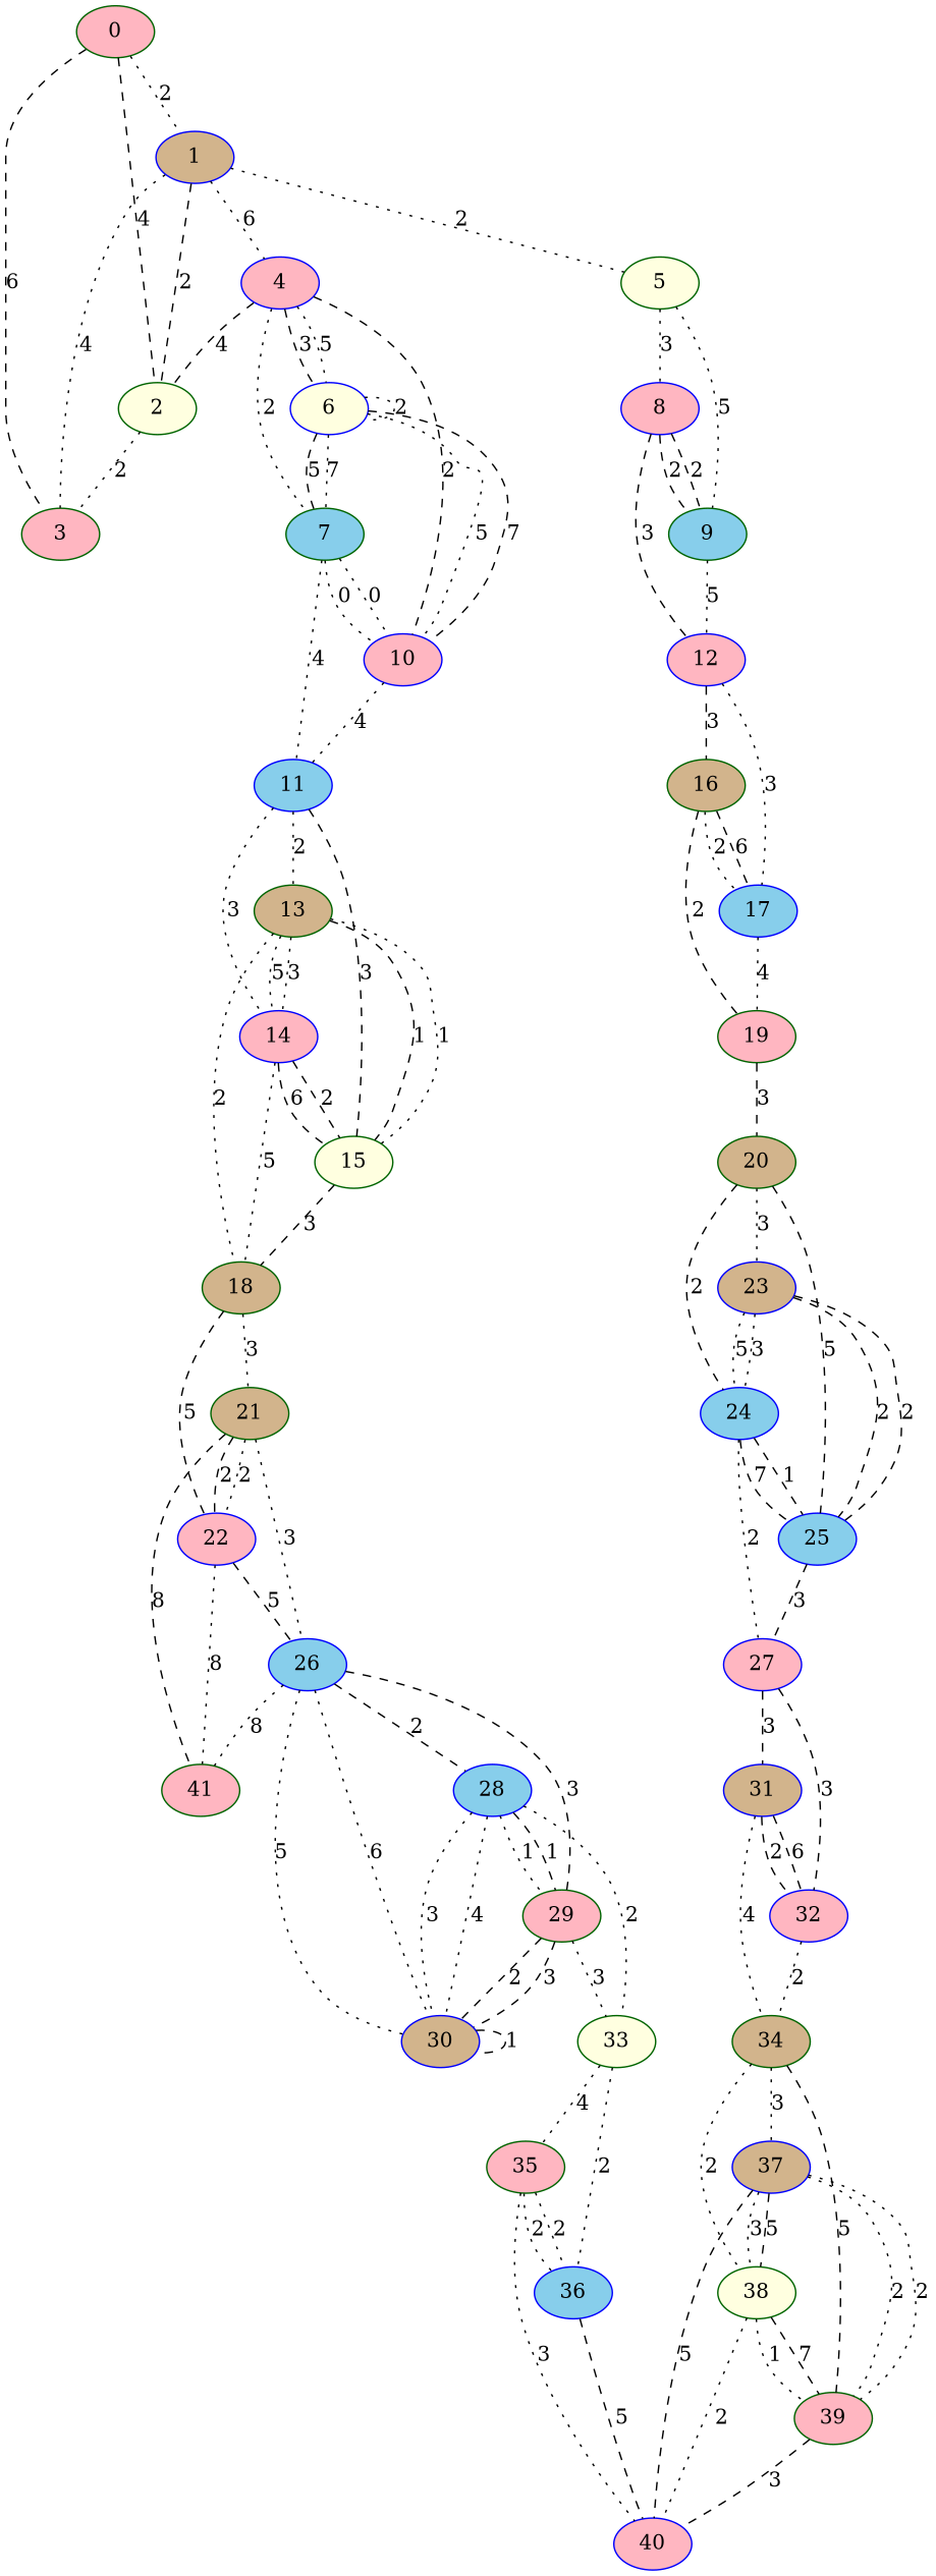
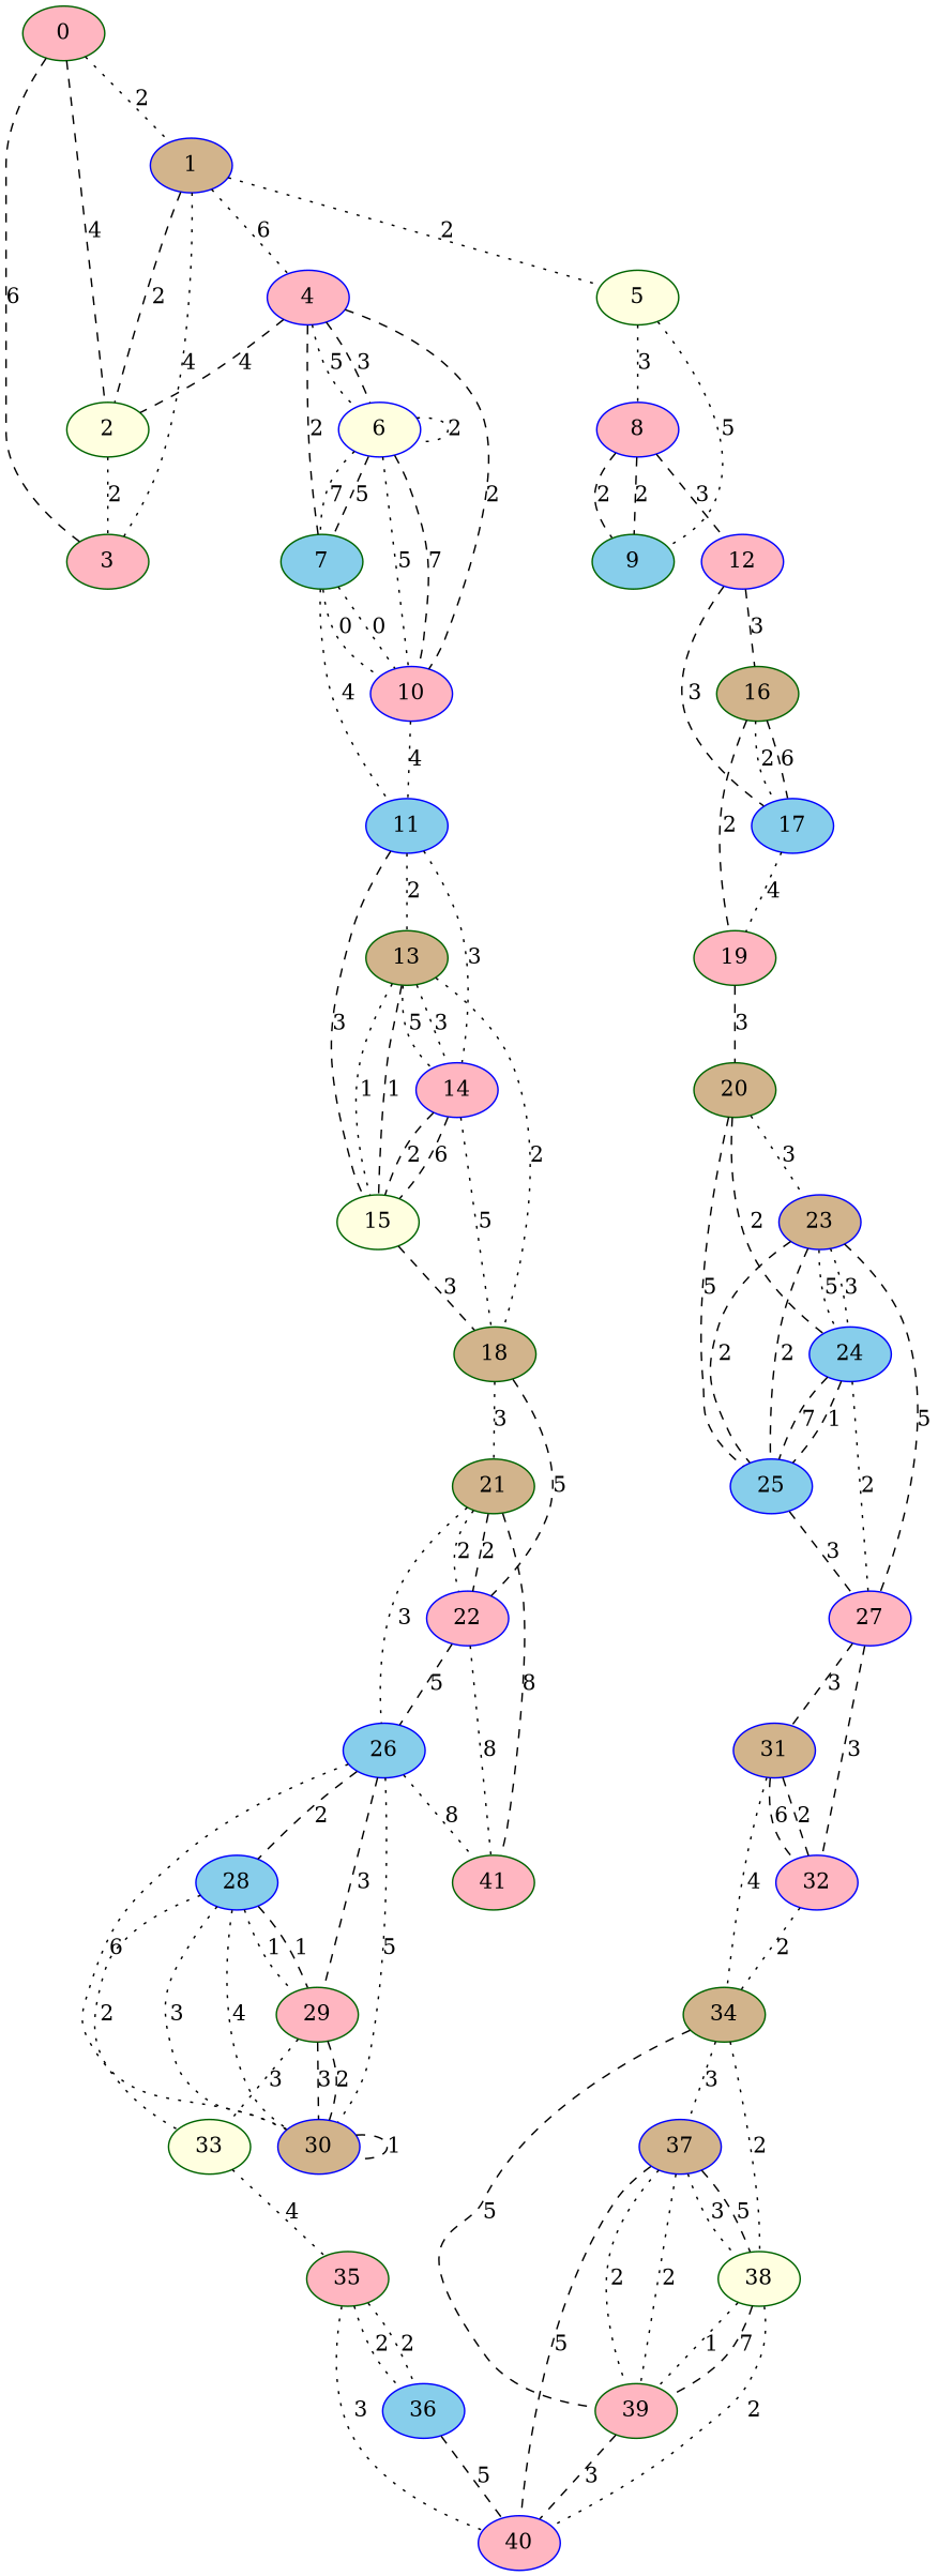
  graph {
    fontname="DejaVu Serif"
    node [color=blue fillcolor=lightpink fontname="DejaVu Serif" style=filled weight=1]
    edge [fontname="DejaVu Serif" style=dotted]
    0 [color=darkgreen]
    1 [fillcolor=tan]
    2 [color=darkgreen fillcolor=lightyellow]
    3 [color=darkgreen]
    4
    5 [color=darkgreen fillcolor=lightyellow]
    6 [fillcolor=lightyellow weight=2]
    7 [color=darkgreen fillcolor=skyblue]
    10
    8
    9 [color=darkgreen fillcolor=skyblue]
    11 [fillcolor=skyblue]
    12
    13 [color=darkgreen fillcolor=tan]
    14
    15 [color=darkgreen fillcolor=lightyellow]
    16 [color=darkgreen fillcolor=tan]
    17 [fillcolor=skyblue]
    18 [color=darkgreen fillcolor=tan]
    19 [color=darkgreen]
    21 [color=darkgreen fillcolor=tan]
    22
    20 [color=darkgreen fillcolor=tan]
    26 [fillcolor=skyblue]
    41 [color=darkgreen weight=4]
    23 [fillcolor=tan]
    24 [fillcolor=skyblue]
    25 [fillcolor=skyblue]
    27
    28 [fillcolor=skyblue]
    29 [color=darkgreen]
    30 [fillcolor=tan weight=2]
    31 [fillcolor=tan]
    32
    33 [color=darkgreen fillcolor=lightyellow]
    34 [color=darkgreen fillcolor=tan]
    35 [color=darkgreen]
    36 [fillcolor=skyblue]
    37 [fillcolor=tan]
    38 [color=darkgreen fillcolor=lightyellow]
    39 [color=darkgreen]
    40
    0 -- 1 [label=2]
    0 -- 2 [label=4 style=dashed]
    0 -- 3 [label=6 style=dashed]
    1 -- 2 [label=2 style=dashed]
    1 -- 3 [label=4]
    1 -- 4 [label=6]
    1 -- 5 [label=2]
    2 -- 3 [label=2]
    4 -- 2 [label=4 style=dashed]
    4 -- 6 [label=3 style=dashed]
    4 -- 6 [label=5]
-   4 -- 7 [label=2]
+   4 -- 7 [label=2 style=dashed]
    4 -- 10 [label=2 style=dashed]
    5 -- 8 [label=3]
    5 -- 9 [label=5]
    6 -- 6 [label=2]
    6 -- 7 [label=5 style=dashed]
    6 -- 7 [label=7]
    6 -- 10 [label=5]
    6 -- 10 [label=7 style=dashed]
    7 -- 10 [label=0]
    7 -- 10 [label=0]
    7 -- 11 [label=4]
    10 -- 11 [label=4]
    8 -- 9 [label=2 style=dashed]
    8 -- 9 [label=2 style=dashed]
    8 -- 12 [label=3 style=dashed]
-   9 -- 12 [label=5]
    11 -- 13 [label=2]
    11 -- 14 [label=3]
    11 -- 15 [label=3 style=dashed]
    12 -- 16 [label=3 style=dashed]
-   12 -- 17 [label=3]
+   12 -- 17 [label=3 style=dashed]
    13 -- 14 [label=5]
    13 -- 14 [label=3]
    13 -- 15 [label=1 style=dashed]
    13 -- 15 [label=1]
    13 -- 18 [label=2]
    14 -- 15 [label=6 style=dashed]
    14 -- 15 [label=2 style=dashed]
    14 -- 18 [label=5]
    15 -- 18 [label=3 style=dashed]
    16 -- 17 [label=2]
    16 -- 17 [label=6 style=dashed]
    16 -- 19 [label=2 style=dashed]
    17 -- 19 [label=4]
    18 -- 21 [label=3]
    18 -- 22 [label=5 style=dashed]
    19 -- 20 [label=3 style=dashed]
    21 -- 22 [label=2 style=dashed]
    21 -- 22 [label=2]
    21 -- 26 [label=3]
    21 -- 41 [label=8 style=dashed]
    22 -- 26 [label=5 style=dashed]
    22 -- 41 [label=8]
    20 -- 23 [label=3]
    20 -- 24 [label=2 style=dashed]
    20 -- 25 [label=5 style=dashed]
    26 -- 41 [label=8]
    26 -- 28 [label=2 style=dashed]
    26 -- 29 [label=3 style=dashed]
    26 -- 30 [label=5]
    26 -- 30 [label=6]
    23 -- 24 [label=5]
    23 -- 24 [label=3]
    23 -- 25 [label=2 style=dashed]
    23 -- 25 [label=2 style=dashed]
+   23 -- 27 [label=5 style=dashed]
    24 -- 25 [label=7 style=dashed]
    24 -- 25 [label=1 style=dashed]
    24 -- 27 [label=2]
    25 -- 27 [label=3 style=dashed]
    27 -- 31 [label=3 style=dashed]
    27 -- 32 [label=3 style=dashed]
    28 -- 29 [label=1]
    28 -- 29 [label=1 style=dashed]
    28 -- 30 [label=3]
    28 -- 30 [label=4]
    28 -- 33 [label=2]
    29 -- 30 [label=2 style=dashed]
    29 -- 30 [label=3 style=dashed]
    29 -- 33 [label=3]
    30 -- 30 [label=1 style=dashed]
    31 -- 32 [label=2 style=dashed]
    31 -- 32 [label=6 style=dashed]
    31 -- 34 [label=4]
    32 -- 34 [label=2]
    33 -- 35 [label=4]
-   33 -- 36 [label=2]
    34 -- 37 [label=3]
    34 -- 38 [label=2]
    34 -- 39 [label=5 style=dashed]
    35 -- 36 [label=2]
    35 -- 36 [label=2]
    35 -- 40 [label=3]
    36 -- 40 [label=5 style=dashed]
    37 -- 38 [label=3]
    37 -- 38 [label=5 style=dashed]
    37 -- 39 [label=2]
    37 -- 39 [label=2]
    37 -- 40 [label=5 style=dashed]
    38 -- 39 [label=1]
    38 -- 39 [label=7 style=dashed]
    38 -- 40 [label=2]
    39 -- 40 [label=3 style=dashed]
  }
